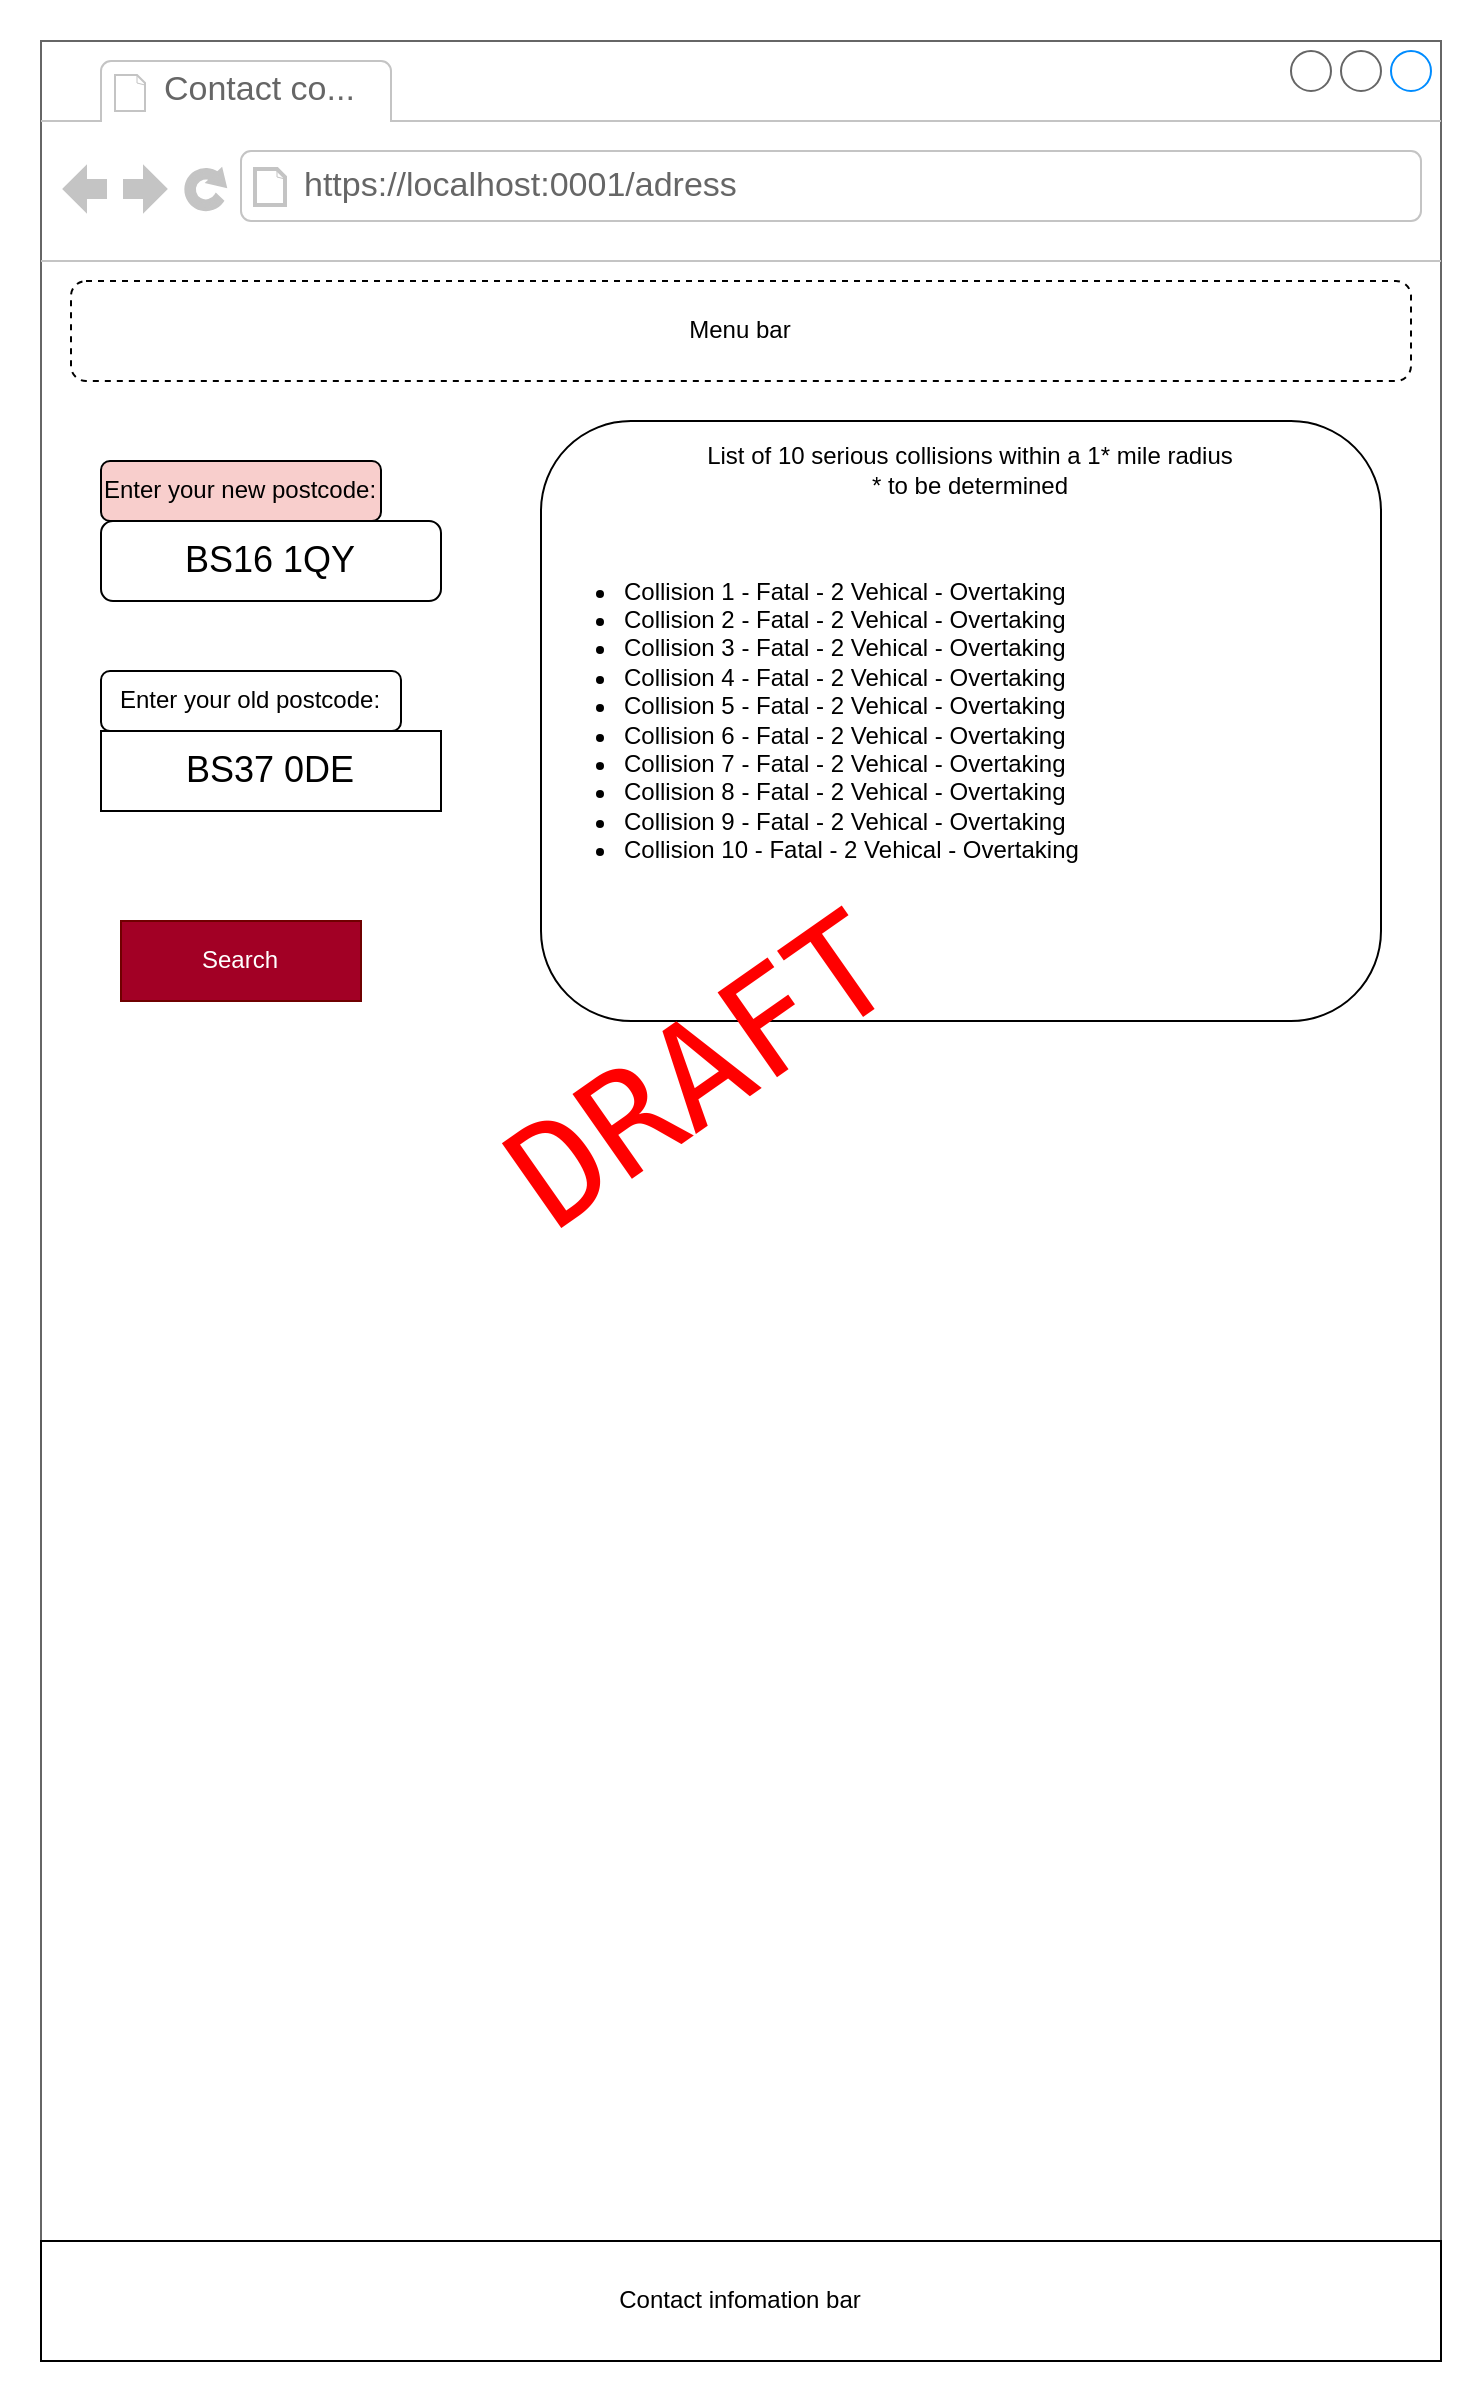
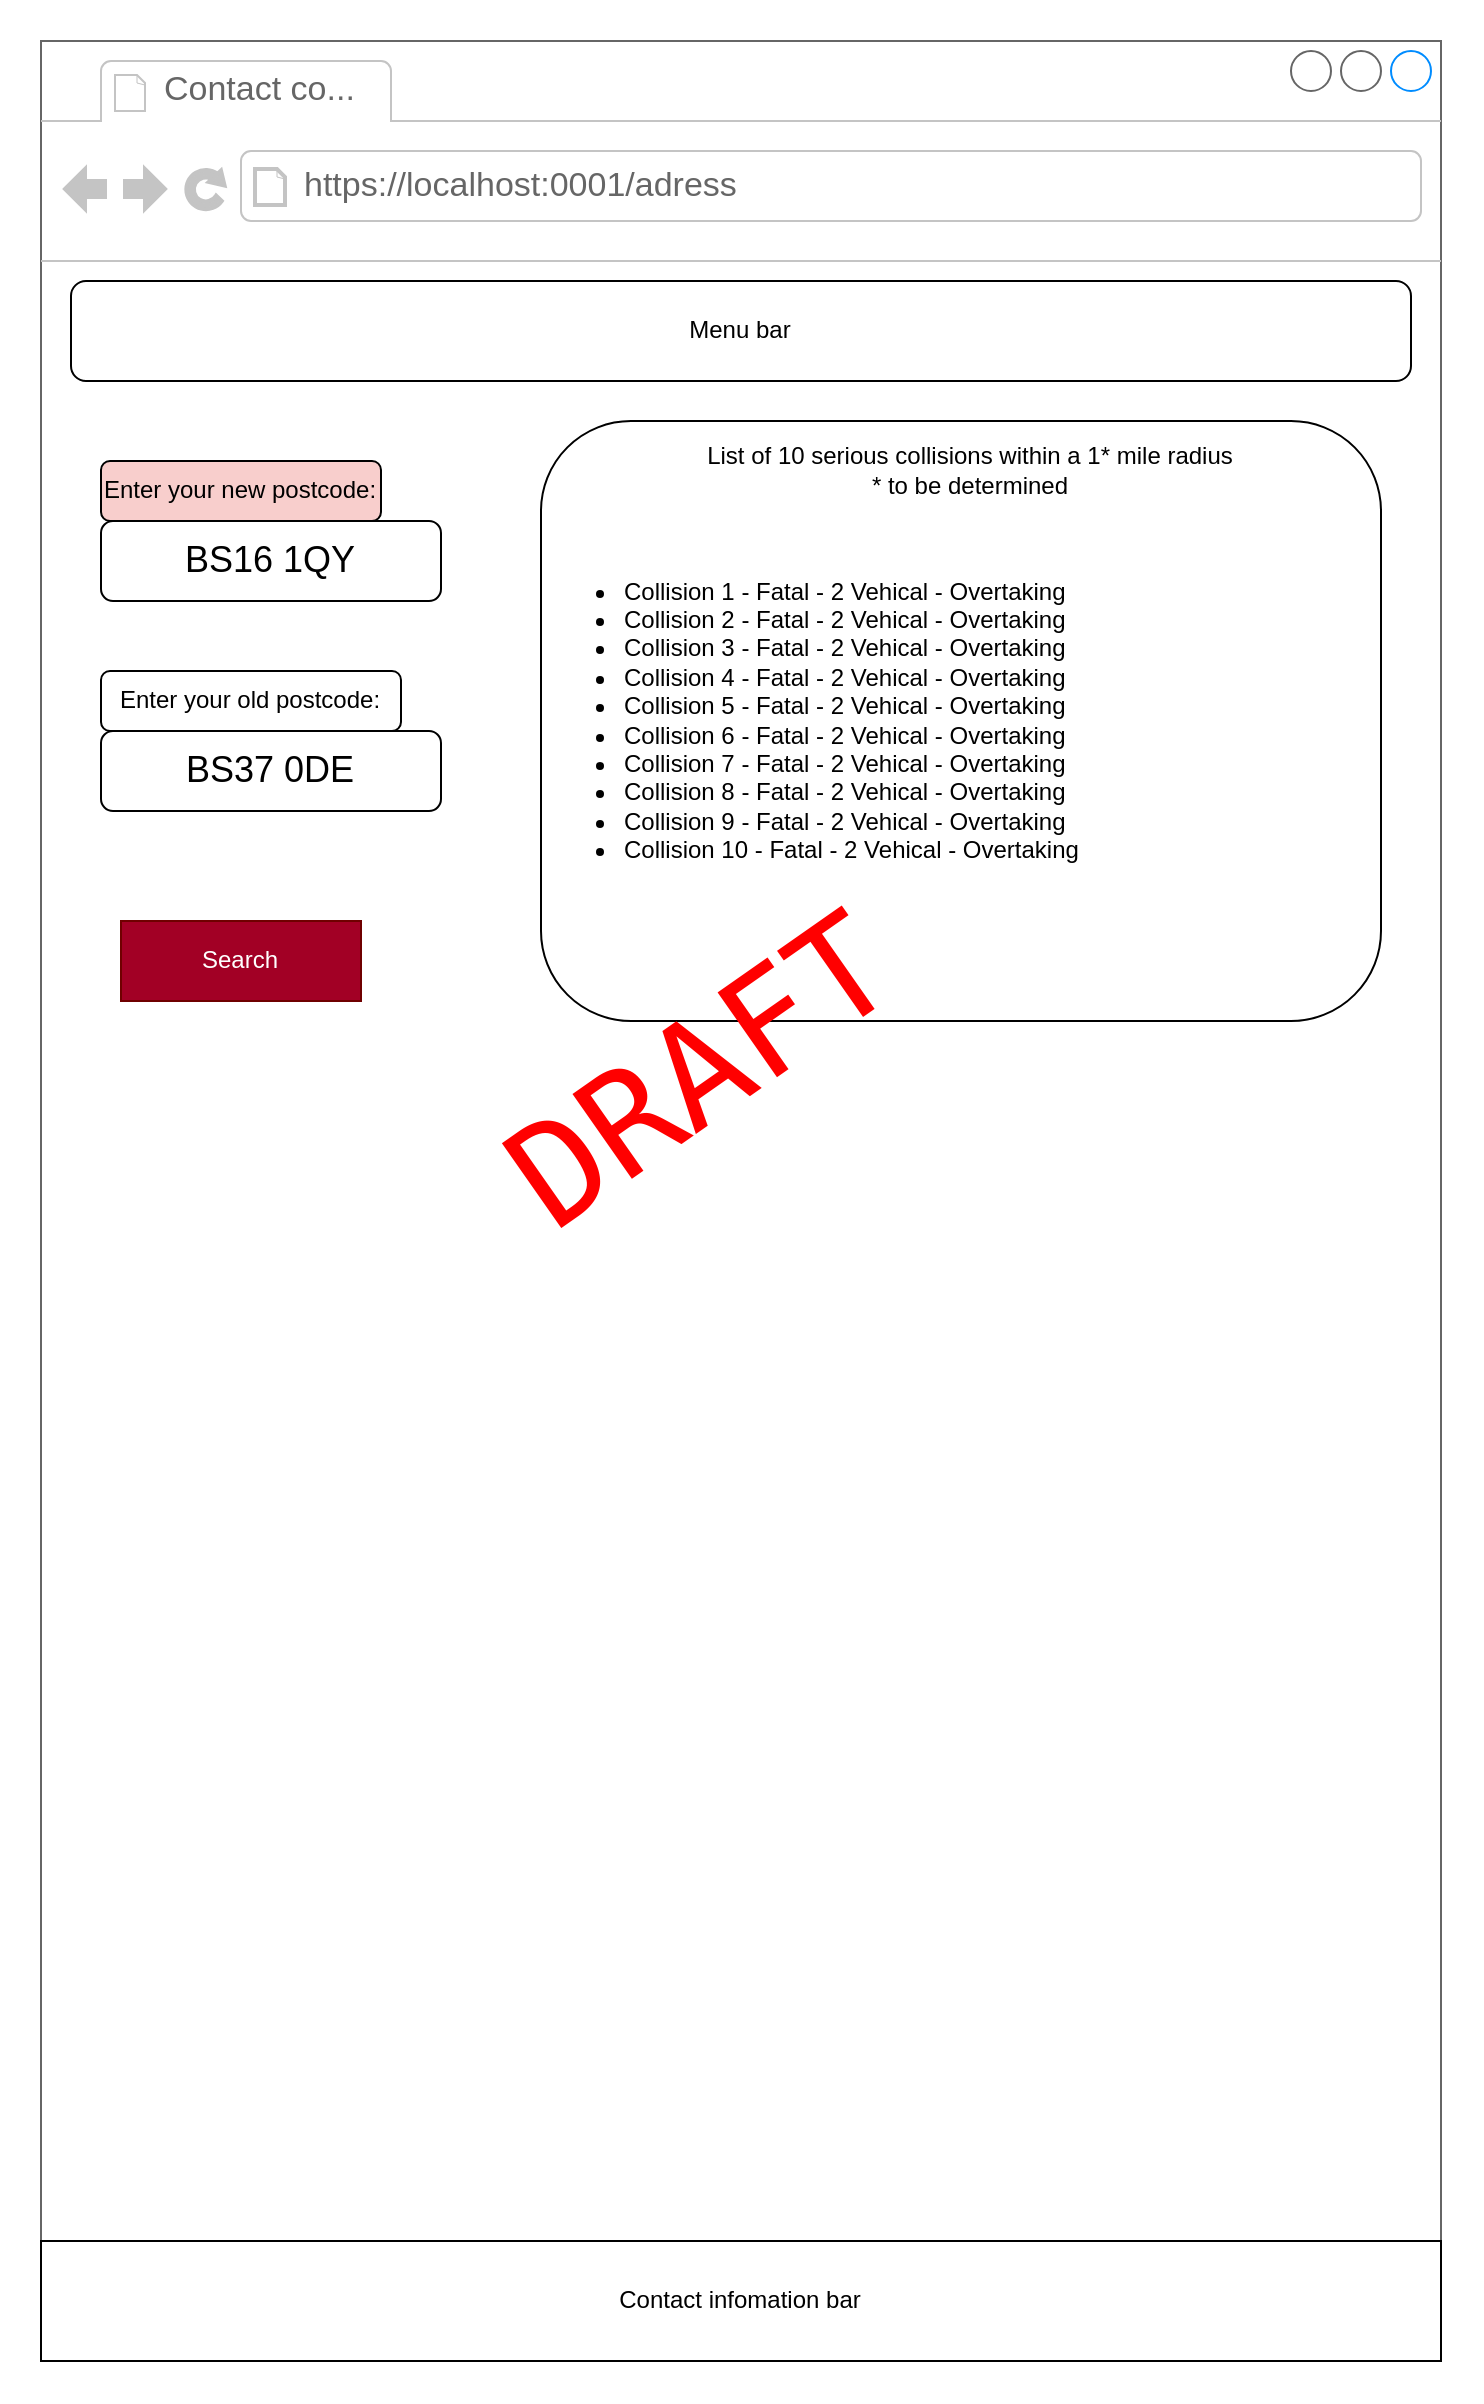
  <mxCell id="0" />
  <mxCell id="1" parent="0" />
  <mxCell id="2" value="" style="strokeWidth=1;shadow=0;dashed=0;align=center;html=1;shape=mxgraph.mockup.containers.browserWindow;rSize=0;strokeColor=#666666;strokeColor2=#008cff;strokeColor3=#c4c4c4;mainText=,;recursiveResize=0;" vertex="1" parent="1"><mxGeometry x="20" y="20" width="700" height="1160" as="geometry" /></mxCell>
  <mxCell id="3" value="Contact co..." style="strokeWidth=1;shadow=0;dashed=0;align=center;html=1;shape=mxgraph.mockup.containers.anchor;fontSize=17;fontColor=#666666;align=left;whiteSpace=wrap;" vertex="1" parent="2"><mxGeometry x="60" y="12" width="110" height="26" as="geometry" /></mxCell>
  <mxCell id="4" value="https://localhost:0001/adress" style="strokeWidth=1;shadow=0;dashed=0;align=center;html=1;shape=mxgraph.mockup.containers.anchor;rSize=0;fontSize=17;fontColor=#666666;align=left;" vertex="1" parent="2"><mxGeometry x="130" y="60" width="250" height="26" as="geometry" /></mxCell>
- <mxCell id="5" value="Menu bar" style="rounded=1;whiteSpace=wrap;html=1;align=center;dashed=1;" vertex="1" parent="2"><mxGeometry x="15" y="120" width="670" height="50" as="geometry" /></mxCell>
+ <mxCell id="5" value="Menu bar" style="rounded=1;whiteSpace=wrap;html=1;align=center;" vertex="1" parent="2"><mxGeometry x="15" y="120" width="670" height="50" as="geometry" /></mxCell>
  <mxCell id="6" value="Search" style="rounded=0;whiteSpace=wrap;html=1;fillColor=#a20025;fontColor=#ffffff;strokeColor=#6F0000;" vertex="1" parent="2"><mxGeometry x="40" y="440" width="120" height="40" as="geometry" /></mxCell>
  <mxCell id="7" value="&lt;font style=&quot;font-size: 18px;&quot;&gt;        BS16 1QY&lt;/font&gt;" style="rounded=1;whiteSpace=wrap;html=1;" vertex="1" parent="2"><mxGeometry x="30" y="240" width="170" height="40" as="geometry" /></mxCell>
  <mxCell id="8" value="Enter your new postcode:" style="rounded=1;whiteSpace=wrap;html=1;fillColor=#f8cecc;" vertex="1" parent="2"><mxGeometry x="30" y="210" width="140" height="30" as="geometry" /></mxCell>
- <mxCell id="9" value="&lt;font style=&quot;font-size: 18px;&quot;&gt;        BS37 0DE&lt;/font&gt;" style="whiteSpace=wrap;html=1;rounded=0;" vertex="1" parent="2"><mxGeometry x="30" y="345" width="170" height="40" as="geometry" /></mxCell>
+ <mxCell id="9" value="&lt;font style=&quot;font-size: 18px;&quot;&gt;        BS37 0DE&lt;/font&gt;" style="rounded=1;whiteSpace=wrap;html=1;" vertex="1" parent="2"><mxGeometry x="30" y="345" width="170" height="40" as="geometry" /></mxCell>
  <mxCell id="10" value="Enter your old postcode:" style="rounded=1;whiteSpace=wrap;html=1;" vertex="1" parent="2"><mxGeometry x="30" y="315" width="150" height="30" as="geometry" /></mxCell>
  <mxCell id="11" value="&lt;ul&gt;&lt;li&gt;&lt;span style=&quot;background-color: transparent; color: light-dark(rgb(0, 0, 0), rgb(255, 255, 255));&quot;&gt;Collision 1 - Fatal - 2 Vehical - Overtaking&lt;/span&gt;&lt;br&gt;&lt;/li&gt;&lt;li&gt;&lt;span style=&quot;background-color: transparent; color: light-dark(rgb(0, 0, 0), rgb(255, 255, 255));&quot;&gt;Collision 2 - Fatal - 2 Vehical - Overtaking&lt;/span&gt;&lt;/li&gt;&lt;li&gt;&lt;span style=&quot;background-color: transparent; color: light-dark(rgb(0, 0, 0), rgb(255, 255, 255));&quot;&gt;Collision 3 - Fatal - 2 Vehical - Overtaking&lt;/span&gt;&lt;/li&gt;&lt;li&gt;&lt;span style=&quot;background-color: transparent; color: light-dark(rgb(0, 0, 0), rgb(255, 255, 255));&quot;&gt;Collision 4 - Fatal - 2 Vehical - Overtaking&lt;/span&gt;&lt;/li&gt;&lt;li&gt;&lt;span style=&quot;background-color: transparent; color: light-dark(rgb(0, 0, 0), rgb(255, 255, 255));&quot;&gt;Collision 5 - Fatal - 2 Vehical - Overtaking&lt;/span&gt;&lt;/li&gt;&lt;li&gt;&lt;span style=&quot;background-color: transparent; color: light-dark(rgb(0, 0, 0), rgb(255, 255, 255));&quot;&gt;Collision 6 - Fatal - 2 Vehical - Overtaking&lt;/span&gt;&lt;/li&gt;&lt;li&gt;&lt;span style=&quot;background-color: transparent; color: light-dark(rgb(0, 0, 0), rgb(255, 255, 255));&quot;&gt;Collision 7 - Fatal - 2 Vehical - Overtaking&lt;/span&gt;&lt;/li&gt;&lt;li&gt;&lt;span style=&quot;background-color: transparent; color: light-dark(rgb(0, 0, 0), rgb(255, 255, 255));&quot;&gt;Collision 8 - Fatal - 2 Vehical - Overtaking&lt;/span&gt;&lt;/li&gt;&lt;li&gt;&lt;span style=&quot;background-color: transparent; color: light-dark(rgb(0, 0, 0), rgb(255, 255, 255));&quot;&gt;Collision 9 - Fatal - 2 Vehical - Overtaking&lt;/span&gt;&lt;/li&gt;&lt;li&gt;&lt;span style=&quot;background-color: transparent; color: light-dark(rgb(0, 0, 0), rgb(255, 255, 255));&quot;&gt;Collision 10 - Fatal - 2 Vehical - Overtaking&lt;/span&gt;&lt;/li&gt;&lt;/ul&gt;" style="rounded=1;whiteSpace=wrap;html=1;align=left;" vertex="1" parent="2"><mxGeometry x="250" y="190" width="420" height="300" as="geometry" /></mxCell>
  <mxCell id="12" value="&lt;span style=&quot;text-align: left;&quot;&gt;List of 10 serious collisions within a 1* mile radius&lt;/span&gt;&lt;div&gt;&lt;span style=&quot;text-align: left;&quot;&gt;* to be determined&lt;/span&gt;&lt;/div&gt;" style="rounded=0;whiteSpace=wrap;html=1;strokeColor=none;" vertex="1" parent="2"><mxGeometry x="330" y="200" width="270" height="30" as="geometry" /></mxCell>
  <mxCell id="13" value="Contact infomation bar" style="rounded=0;whiteSpace=wrap;html=1;" vertex="1" parent="2"><mxGeometry y="1100" width="700" height="60" as="geometry" /></mxCell>
  <mxCell id="14" value="&lt;pre&gt;&lt;font style=&quot;color: rgb(255, 0, 0); font-size: 71px;&quot;&gt;DRAFT&lt;/font&gt;&lt;/pre&gt;" style="text;html=1;align=center;verticalAlign=middle;whiteSpace=wrap;rounded=0;rotation=-35;" vertex="1" parent="2"><mxGeometry x="300" y="500" width="60" height="30" as="geometry" /></mxCell>
